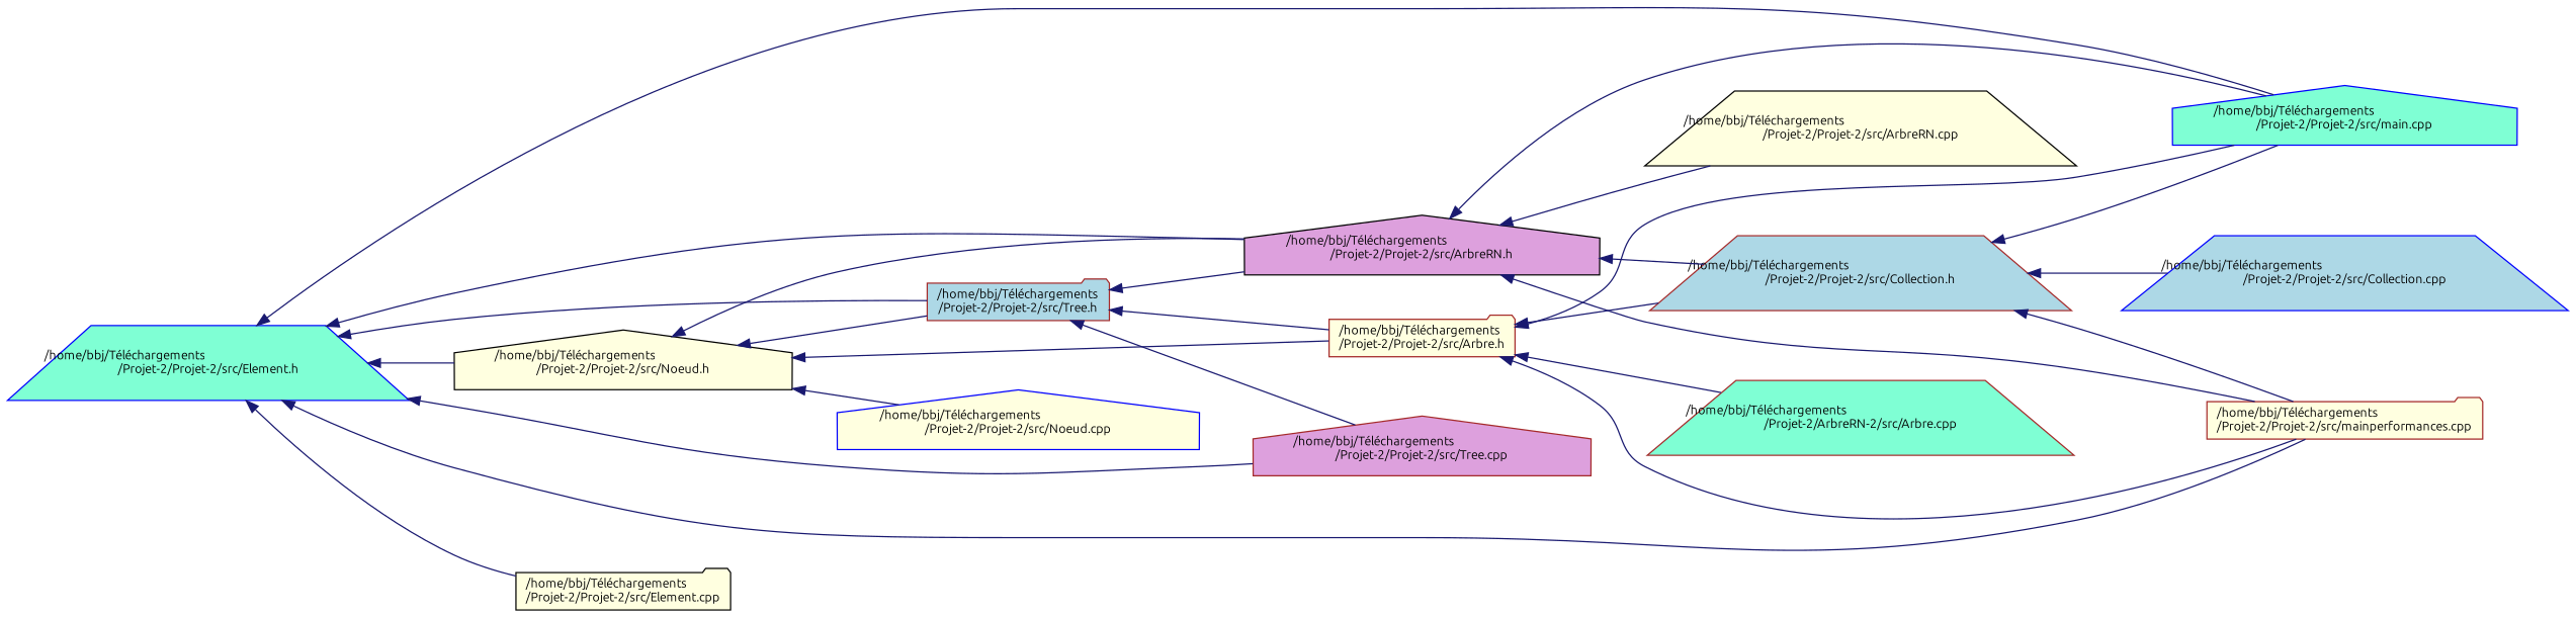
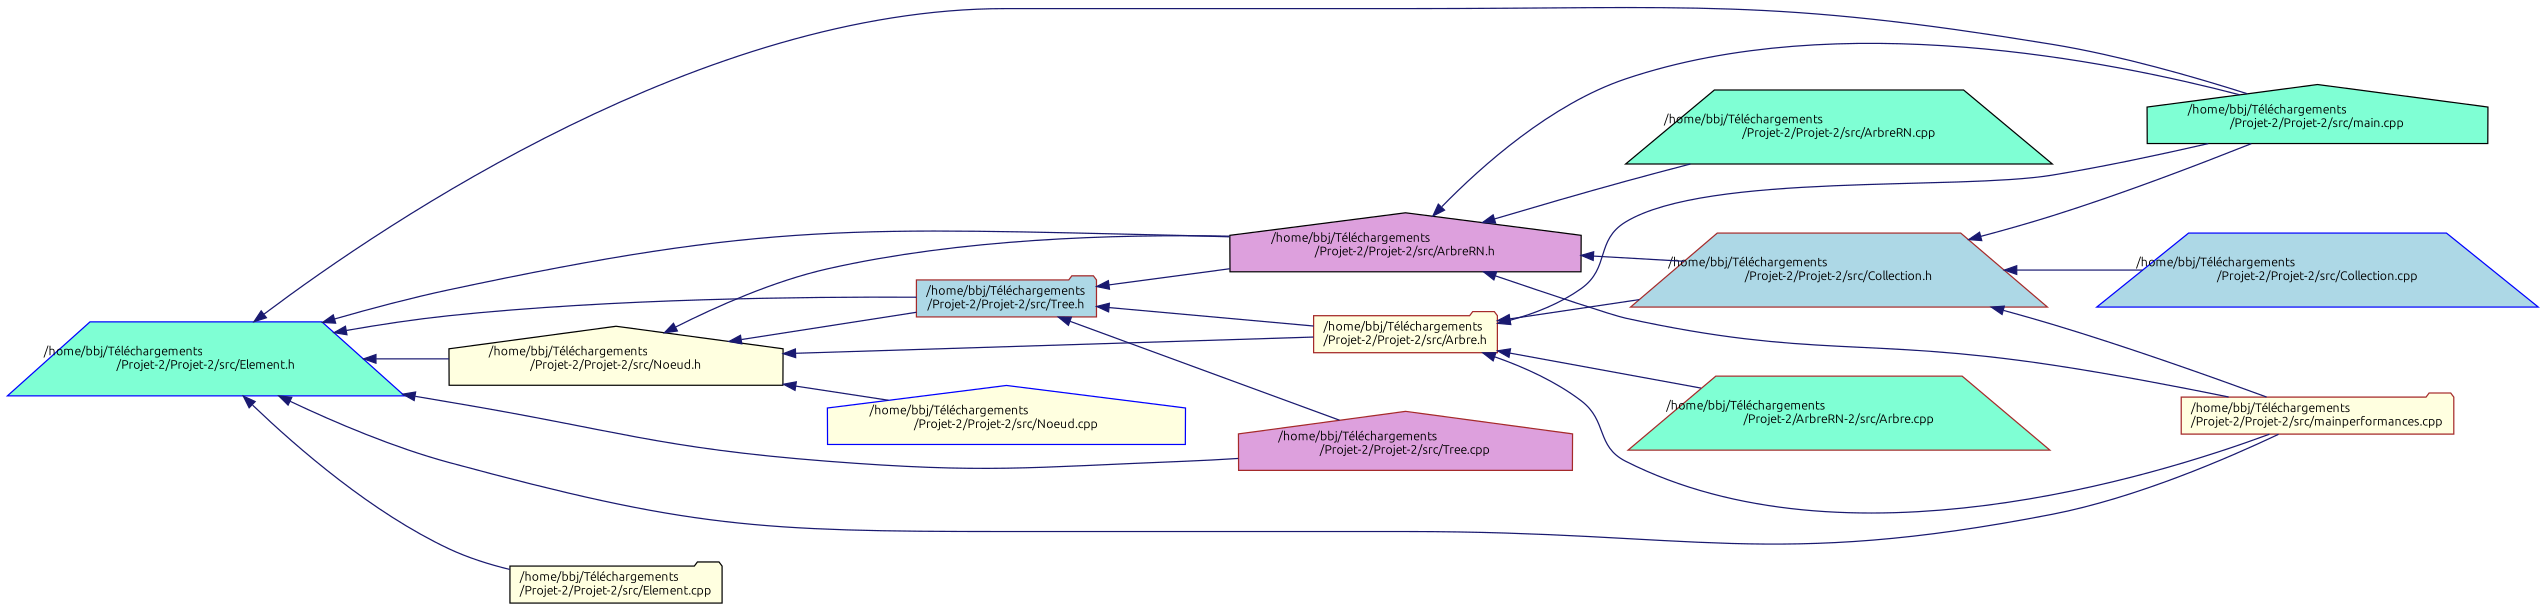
  digraph {
    fontname=Ubuntu
    rankdir=LR
    node [color=brown fillcolor=lightyellow fontname=Ubuntu fontsize=10 shape=trapezium style=filled]
    edge [color=midnightblue dir=back fontname=Ubuntu fontsize=10 labelfontname=Helvetica labelfontsize=10 style=solid]
    n1 [color=blue fillcolor=aquamarine fontcolor=black height=0.2 label="/home/bbj/Téléchargements\l/Projet-2/Projet-2/src/Element.h" width=0.4]
-   n2 [color=blue fillcolor=aquamarine height=0.2 label="/home/bbj/Téléchargements\l/Projet-2/Projet-2/src/main.cpp" shape=house width=0.4]
+   n2 [color=black fillcolor=aquamarine height=0.2 label="/home/bbj/Téléchargements\l/Projet-2/Projet-2/src/main.cpp" shape=house width=0.4]
    n3 [height=0.2 label="/home/bbj/Téléchargements\l/Projet-2/Projet-2/src/mainperformances.cpp" shape=folder width=0.4]
    n4 [fillcolor=lightblue height=0.2 label="/home/bbj/Téléchargements\l/Projet-2/Projet-2/src/Tree.h" shape=folder width=0.4]
    n5 [color=black fillcolor=plum height=0.2 label="/home/bbj/Téléchargements\l/Projet-2/Projet-2/src/ArbreRN.h" shape=house width=0.4]
    n6 [color=black height=0.2 label="/home/bbj/Téléchargements\l/Projet-2/Projet-2/src/Noeud.h" shape=house width=0.4]
    n7 [color=black height=0.2 label="/home/bbj/Téléchargements\l/Projet-2/Projet-2/src/Element.cpp" shape=folder width=0.4]
    n8 [fillcolor=plum height=0.2 label="/home/bbj/Téléchargements\l/Projet-2/Projet-2/src/Tree.cpp" shape=house width=0.4]
    n9 [height=0.2 label="/home/bbj/Téléchargements\l/Projet-2/Projet-2/src/Arbre.h" shape=folder width=0.4]
    n10 [fillcolor=aquamarine height=0.2 label="/home/bbj/Téléchargements\l/Projet-2/ArbreRN-2/src/Arbre.cpp" width=0.4]
    n11 [fillcolor=lightblue height=0.2 label="/home/bbj/Téléchargements\l/Projet-2/Projet-2/src/Collection.h" width=0.4]
-   n12 [color=black height=0.2 label="/home/bbj/Téléchargements\l/Projet-2/Projet-2/src/ArbreRN.cpp" width=0.4]
+   n12 [color=black fillcolor=aquamarine height=0.2 label="/home/bbj/Téléchargements\l/Projet-2/Projet-2/src/ArbreRN.cpp" width=0.4]
    n13 [color=blue height=0.2 label="/home/bbj/Téléchargements\l/Projet-2/Projet-2/src/Noeud.cpp" shape=house width=0.4]
    n14 [color=blue fillcolor=lightblue height=0.2 label="/home/bbj/Téléchargements\l/Projet-2/Projet-2/src/Collection.cpp" width=0.4]
    n1 -> n2
    n1 -> n3
    n1 -> n4
    n1 -> n5
    n1 -> n6
    n1 -> n7
    n1 -> n8
    n4 -> n5
    n4 -> n8
    n4 -> n9
    n5 -> n2
    n5 -> n3
    n5 -> n11
    n5 -> n12
    n6 -> n4
    n6 -> n5
    n6 -> n9
    n6 -> n13
    n9 -> n2
    n9 -> n3
    n9 -> n10
    n9 -> n11
    n11 -> n2
    n11 -> n3
    n11 -> n14
  }
